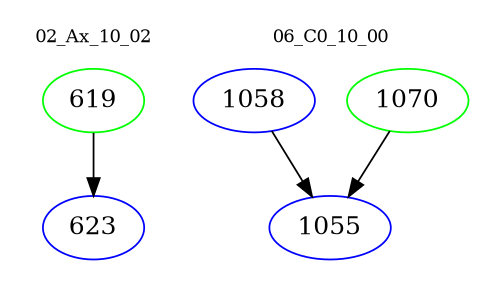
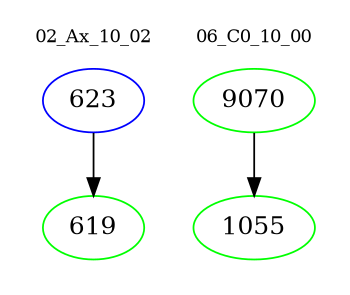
  digraph {
    node [color=blue]
    edge [color=black]
    n1 [color=green label=619]
    n2 [label=623]
-   n3 [color=green label=1070]
-   n4 [label=1058]
-   n5 [label=1055]
+   n3 [color=green label=9070]
+   n5 [color=green label=1055]
    subgraph cluster_1 {
      color=white
      fontsize=10
      label="02_Ax_10_02"
      n1
      n2
    }
    subgraph cluster_2 {
      color=white
      fontsize=10
      label="06_C0_10_00"
      n3
-     n4
      n5
    }
-   n1 -> n2
+   n2 -> n1
    n3 -> n5
-   n4 -> n5
  }
